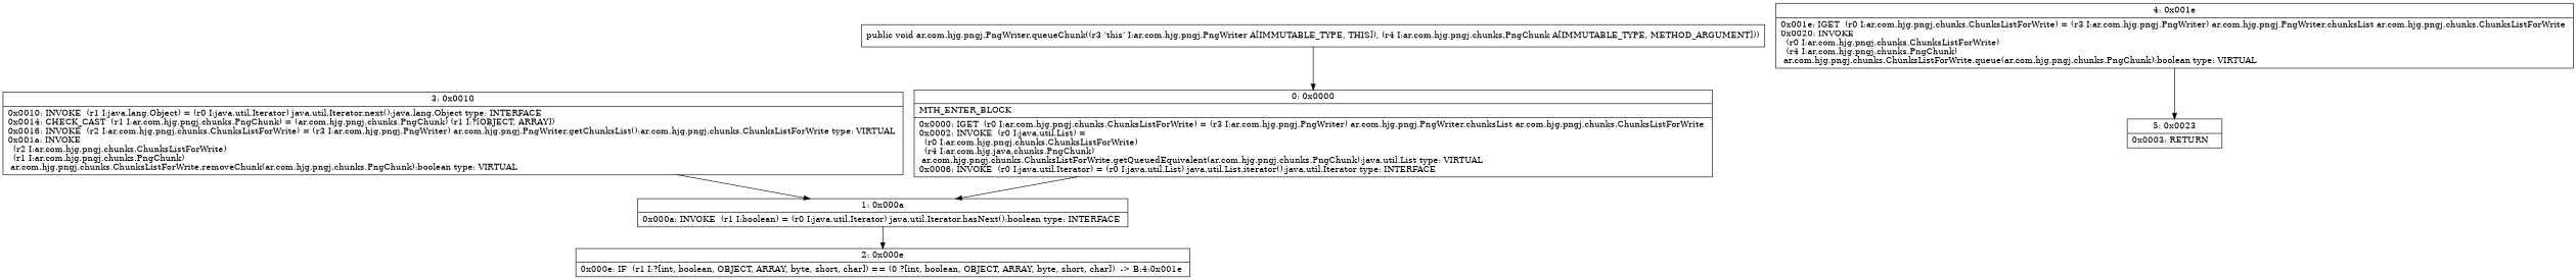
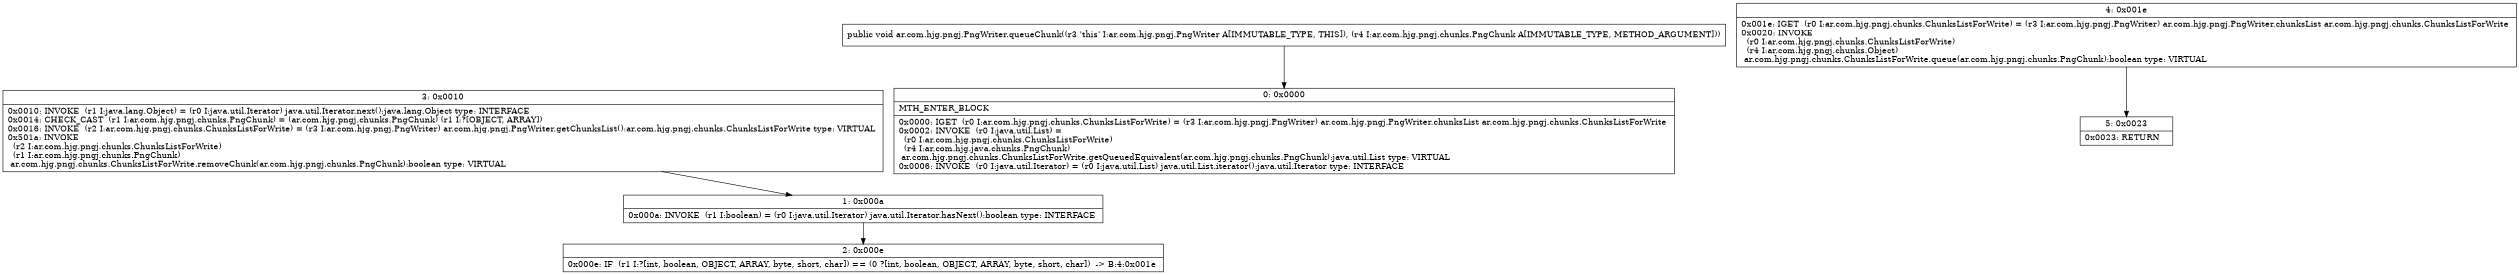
  digraph {
    node [shape=record]
    n1 [label="{0\:\ 0x0000|MTH_ENTER_BLOCK\l|0x0000: IGET  (r0 I:ar.com.hjg.pngj.chunks.ChunksListForWrite) = (r3 I:ar.com.hjg.pngj.PngWriter) ar.com.hjg.pngj.PngWriter.chunksList ar.com.hjg.pngj.chunks.ChunksListForWrite \l0x0002: INVOKE  (r0 I:java.util.List) = \l  (r0 I:ar.com.hjg.pngj.chunks.ChunksListForWrite)\l  (r4 I:ar.com.hjg.java.chunks.PngChunk)\l ar.com.hjg.pngj.chunks.ChunksListForWrite.getQueuedEquivalent(ar.com.hjg.pngj.chunks.PngChunk):java.util.List type: VIRTUAL \l0x0006: INVOKE  (r0 I:java.util.Iterator) = (r0 I:java.util.List) java.util.List.iterator():java.util.Iterator type: INTERFACE \l}"]
    n2 [label="{1\:\ 0x000a|0x000a: INVOKE  (r1 I:boolean) = (r0 I:java.util.Iterator) java.util.Iterator.hasNext():boolean type: INTERFACE \l}"]
    n3 [label="{2\:\ 0x000e|0x000e: IF  (r1 I:?[int, boolean, OBJECT, ARRAY, byte, short, char]) == (0 ?[int, boolean, OBJECT, ARRAY, byte, short, char])  \-\> B:4:0x001e \l}"]
-   n4 [label="{3\:\ 0x0010|0x0010: INVOKE  (r1 I:java.lang.Object) = (r0 I:java.util.Iterator) java.util.Iterator.next():java.lang.Object type: INTERFACE \l0x0014: CHECK_CAST  (r1 I:ar.com.hjg.pngj.chunks.PngChunk) = (ar.com.hjg.pngj.chunks.PngChunk) (r1 I:?[OBJECT, ARRAY]) \l0x0016: INVOKE  (r2 I:ar.com.hjg.pngj.chunks.ChunksListForWrite) = (r3 I:ar.com.hjg.pngj.PngWriter) ar.com.hjg.pngj.PngWriter.getChunksList():ar.com.hjg.pngj.chunks.ChunksListForWrite type: VIRTUAL \l0x001a: INVOKE  \l  (r2 I:ar.com.hjg.pngj.chunks.ChunksListForWrite)\l  (r1 I:ar.com.hjg.pngj.chunks.PngChunk)\l ar.com.hjg.pngj.chunks.ChunksListForWrite.removeChunk(ar.com.hjg.pngj.chunks.PngChunk):boolean type: VIRTUAL \l}"]
-   n5 [label="{4\:\ 0x001e|0x001e: IGET  (r0 I:ar.com.hjg.pngj.chunks.ChunksListForWrite) = (r3 I:ar.com.hjg.pngj.PngWriter) ar.com.hjg.pngj.PngWriter.chunksList ar.com.hjg.pngj.chunks.ChunksListForWrite \l0x0020: INVOKE  \l  (r0 I:ar.com.hjg.pngj.chunks.ChunksListForWrite)\l  (r4 I:ar.com.hjg.pngj.chunks.PngChunk)\l ar.com.hjg.pngj.chunks.ChunksListForWrite.queue(ar.com.hjg.pngj.chunks.PngChunk):boolean type: VIRTUAL \l}"]
-   n6 [label="{5\:\ 0x0023|0x0003: RETURN   \l}"]
+   n4 [label="{3\:\ 0x0010|0x0010: INVOKE  (r1 I:java.lang.Object) = (r0 I:java.util.Iterator) java.util.Iterator.next():java.lang.Object type: INTERFACE \l0x0014: CHECK_CAST  (r1 I:ar.com.hjg.pngj.chunks.PngChunk) = (ar.com.hjg.pngj.chunks.PngChunk) (r1 I:?[OBJECT, ARRAY]) \l0x0016: INVOKE  (r2 I:ar.com.hjg.pngj.chunks.ChunksListForWrite) = (r3 I:ar.com.hjg.pngj.PngWriter) ar.com.hjg.pngj.PngWriter.getChunksList():ar.com.hjg.pngj.chunks.ChunksListForWrite type: VIRTUAL \l0x501a: INVOKE  \l  (r2 I:ar.com.hjg.pngj.chunks.ChunksListForWrite)\l  (r1 I:ar.com.hjg.pngj.chunks.PngChunk)\l ar.com.hjg.pngj.chunks.ChunksListForWrite.removeChunk(ar.com.hjg.pngj.chunks.PngChunk):boolean type: VIRTUAL \l}"]
+   n5 [label="{4\:\ 0x001e|0x001e: IGET  (r0 I:ar.com.hjg.pngj.chunks.ChunksListForWrite) = (r3 I:ar.com.hjg.pngj.PngWriter) ar.com.hjg.pngj.PngWriter.chunksList ar.com.hjg.pngj.chunks.ChunksListForWrite \l0x0020: INVOKE  \l  (r0 I:ar.com.hjg.pngj.chunks.ChunksListForWrite)\l  (r4 I:ar.com.hjg.pngj.chunks.Object)\l ar.com.hjg.pngj.chunks.ChunksListForWrite.queue(ar.com.hjg.pngj.chunks.PngChunk):boolean type: VIRTUAL \l}"]
+   n6 [label="{5\:\ 0x0023|0x0023: RETURN   \l}"]
    n7 [label="{public void ar.com.hjg.pngj.PngWriter.queueChunk((r3 'this' I:ar.com.hjg.pngj.PngWriter A[IMMUTABLE_TYPE, THIS]), (r4 I:ar.com.hjg.pngj.chunks.PngChunk A[IMMUTABLE_TYPE, METHOD_ARGUMENT])) }"]
-   n1 -> n2
    n2 -> n3
    n4 -> n2
    n5 -> n6
    n7 -> n1
  }
